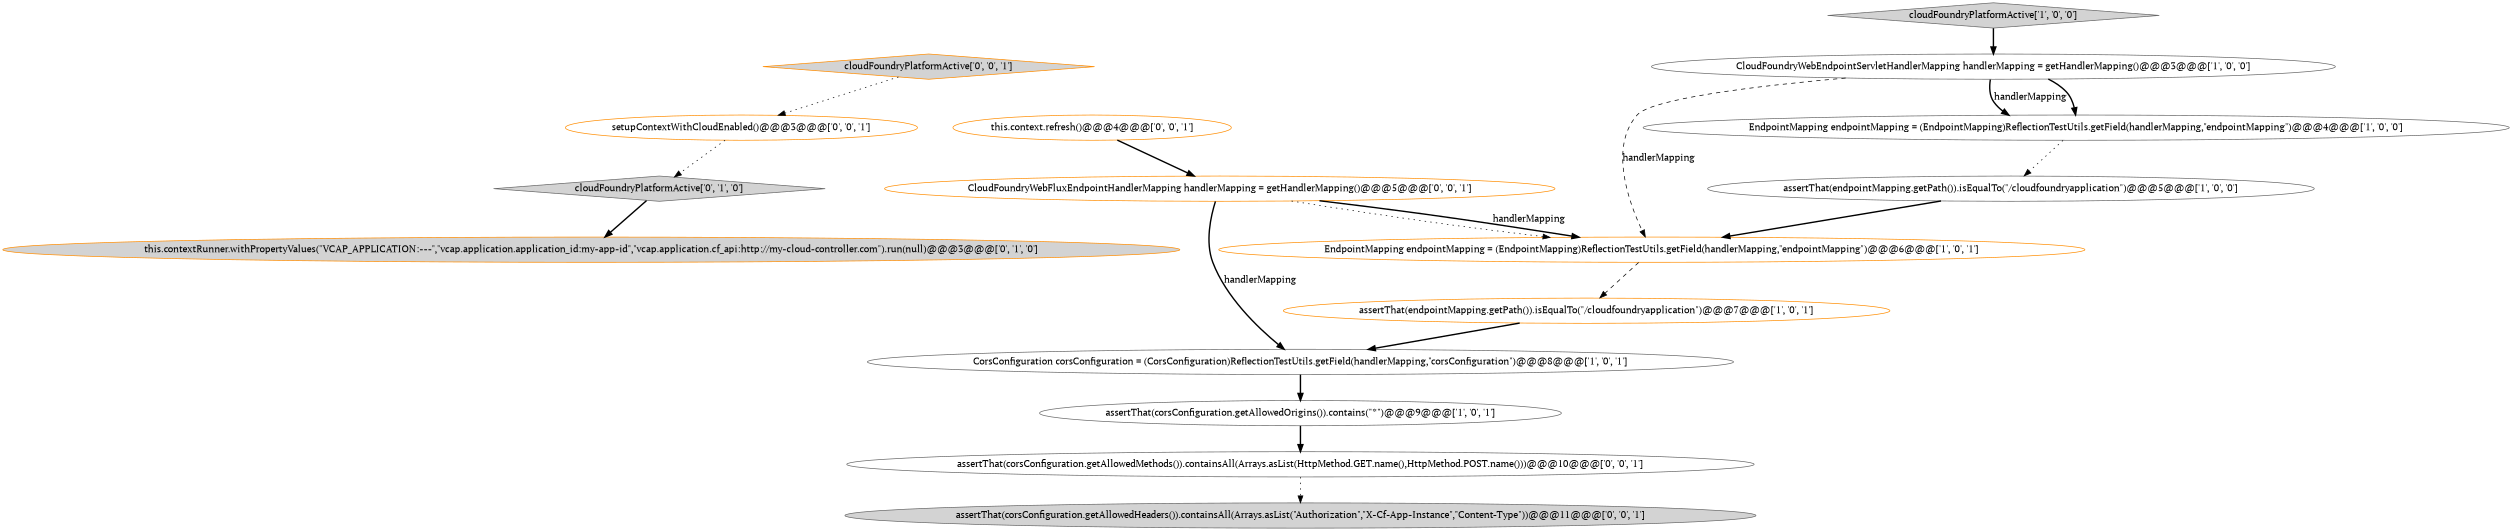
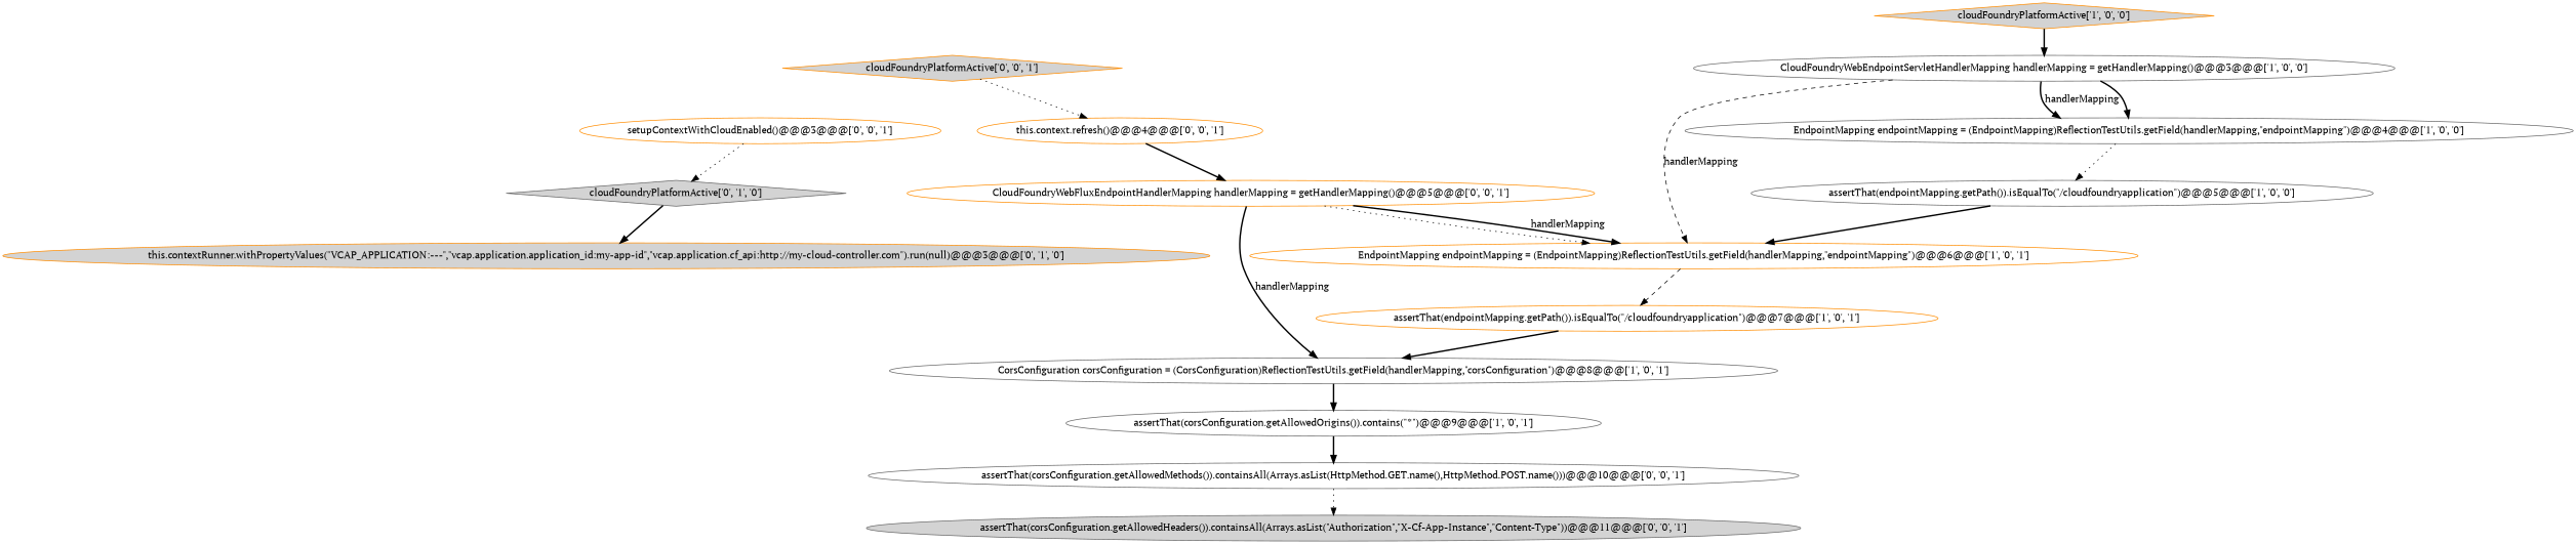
  digraph {
    fontname="PT Serif"
    node [color=gray40 fillcolor=white fontname="PT Serif" shape=ellipse style=filled]
    edge [fontname="PT Serif" style=bold]
    n1 [label="CorsConfiguration corsConfiguration = (CorsConfiguration)ReflectionTestUtils.getField(handlerMapping,\"corsConfiguration\")@@@8@@@['1', '0', '1']"]
    n2 [label="assertThat(corsConfiguration.getAllowedOrigins()).contains(\"*\")@@@9@@@['1', '0', '1']"]
    n3 [label="assertThat(corsConfiguration.getAllowedMethods()).containsAll(Arrays.asList(HttpMethod.GET.name(),HttpMethod.POST.name()))@@@10@@@['0', '0', '1']"]
    n4 [color=darkorange label="assertThat(endpointMapping.getPath()).isEqualTo(\"/cloudfoundryapplication\")@@@7@@@['1', '0', '1']"]
    n5 [color=darkorange label="CloudFoundryWebFluxEndpointHandlerMapping handlerMapping = getHandlerMapping()@@@5@@@['0', '0', '1']"]
    n6 [color=darkorange label="EndpointMapping endpointMapping = (EndpointMapping)ReflectionTestUtils.getField(handlerMapping,\"endpointMapping\")@@@6@@@['1', '0', '1']"]
    n7 [label="assertThat(endpointMapping.getPath()).isEqualTo(\"/cloudfoundryapplication\")@@@5@@@['1', '0', '0']"]
    n8 [fillcolor=lightgray label="assertThat(corsConfiguration.getAllowedHeaders()).containsAll(Arrays.asList(\"Authorization\",\"X-Cf-App-Instance\",\"Content-Type\"))@@@11@@@['0', '0', '1']"]
    n9 [color=darkorange fillcolor=lightgray label="cloudFoundryPlatformActive['0', '0', '1']" shape=diamond]
    n10 [color=darkorange label="setupContextWithCloudEnabled()@@@3@@@['0', '0', '1']"]
    n11 [fillcolor=lightgray label="cloudFoundryPlatformActive['0', '1', '0']" shape=diamond]
    n12 [color=darkorange label="this.context.refresh()@@@4@@@['0', '0', '1']"]
-   n13 [fillcolor=lightgray label="cloudFoundryPlatformActive['1', '0', '0']" shape=diamond]
+   n13 [color=darkorange fillcolor=lightgray label="cloudFoundryPlatformActive['1', '0', '0']" shape=diamond]
    n14 [label="CloudFoundryWebEndpointServletHandlerMapping handlerMapping = getHandlerMapping()@@@3@@@['1', '0', '0']"]
    n15 [label="EndpointMapping endpointMapping = (EndpointMapping)ReflectionTestUtils.getField(handlerMapping,\"endpointMapping\")@@@4@@@['1', '0', '0']"]
    n16 [color=darkorange fillcolor=lightgray label="this.contextRunner.withPropertyValues(\"VCAP_APPLICATION:---\",\"vcap.application.application_id:my-app-id\",\"vcap.application.cf_api:http://my-cloud-controller.com\").run(null)@@@3@@@['0', '1', '0']"]
    n1 -> n2
    n2 -> n3
    n3 -> n8 [style=dotted]
    n4 -> n1
    n5 -> n1 [label=handlerMapping]
    n5 -> n6 [style=dotted]
    n5 -> n6 [label=handlerMapping]
    n6 -> n4 [style=dashed]
    n7 -> n6
-   n9 -> n10 [style=dotted]
+   n9 -> n12 [style=dotted]
    n10 -> n11 [style=dotted]
    n11 -> n16
    n12 -> n5
    n13 -> n14
    n14 -> n6 [label=handlerMapping style=dashed]
    n14 -> n15 [label=handlerMapping]
    n14 -> n15
    n15 -> n7 [style=dotted]
  }
